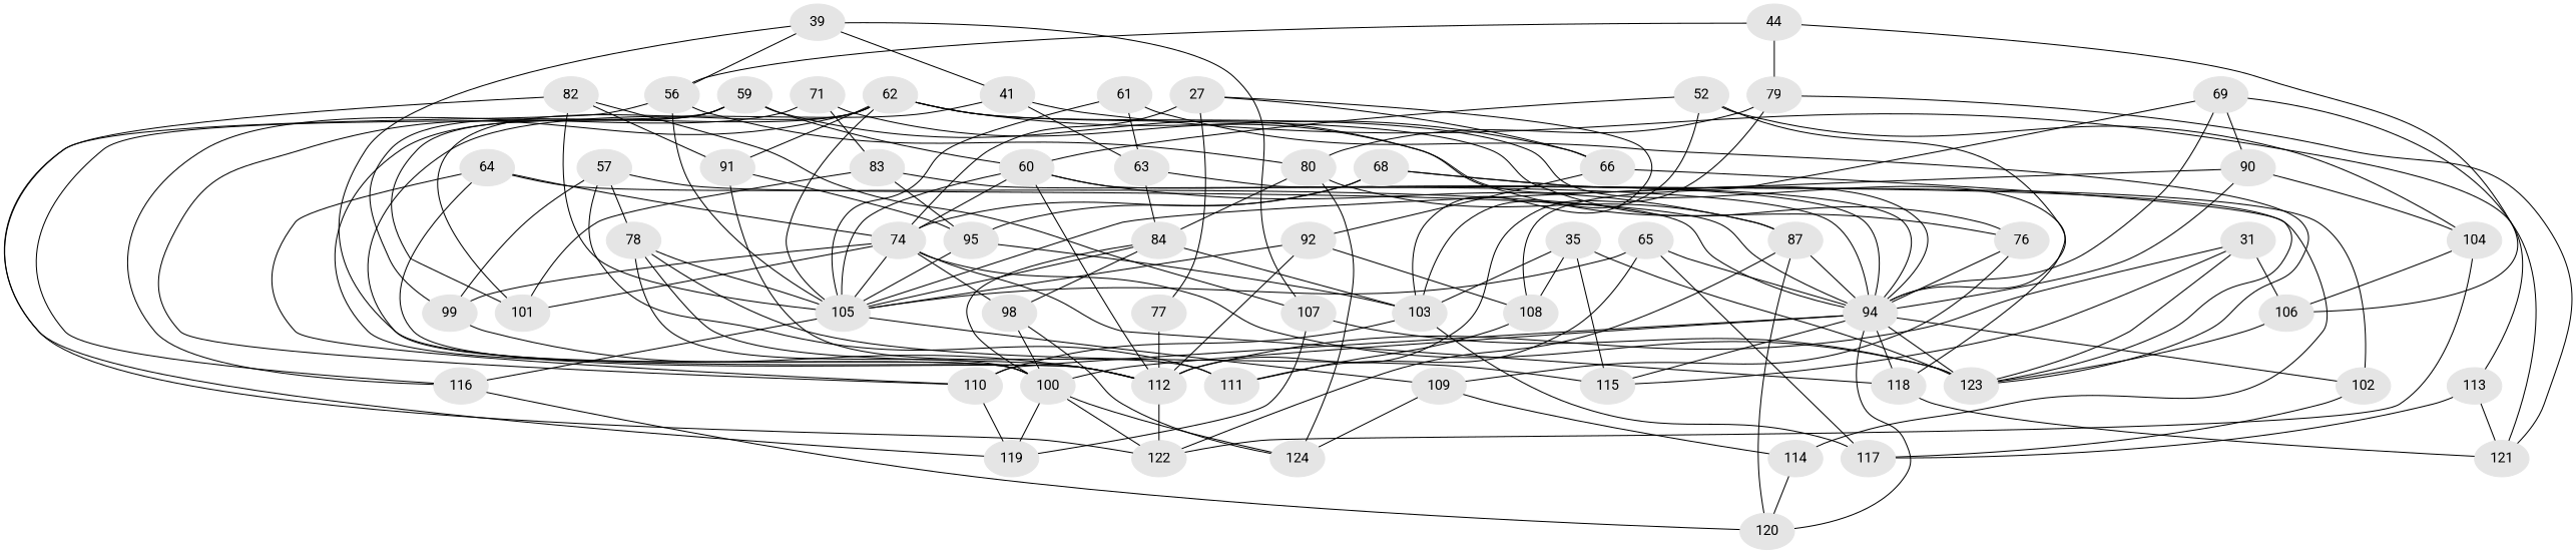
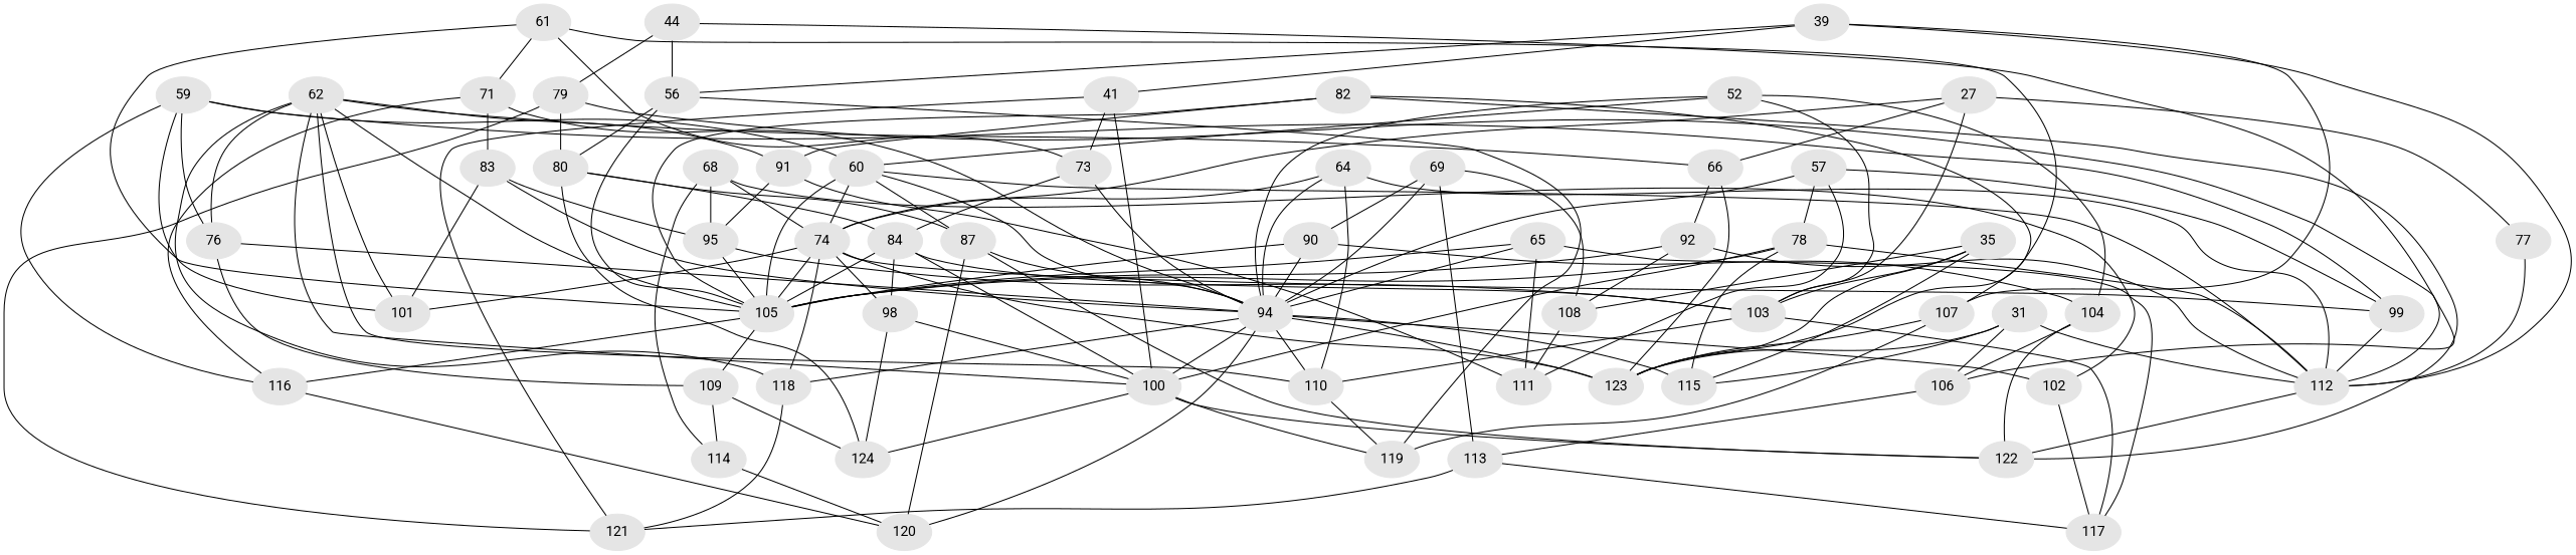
  graph {
    fontname=Roboto
    node [color=gray90 fontname=Roboto style=filled]
    edge [fontname=Roboto]
    27 [super="+17"]
    66
    74 [super="+9+55"]
    77
    103 [super="+32"]
    123 [super="+4+96"]
    92
    105 [super="+88+53+58"]
    99 [super="+86"]
    101
    118
    98 [super="+43"]
    112 [super="+18+30+81"]
    110 [super="+40"]
    117
    31
    106
    115 [super="+6"]
    113
    122 [super="+97"]
    n21 [label=39]
    41
    56 [super="+2"]
    107
-   63
+   63 [label=73]
    100 [super="+72+75"]
    121
    80 [super="+45"]
    119
    n30 [label=35 super="+15"]
    108
    111
    94 [super="+67+93"]
    84 [super="+50"]
    124
    44
    79
    102
    52 [super="+51"]
    60 [super="+39"]
    104
    87 [super="+85"]
    120 [super="+46"]
    116
    109
    78 [super="+70"]
    57
    59 [super="+49"]
    76
    61
    71
    83
    62 [super="+34"]
    91
    95 [super="+89"]
    64
    65
    68
    114
    69
    90
    82
    27 -- 66
    27 -- 74 [weight=2]
    27 -- 77 [weight=2]
    27 -- 103
    66 -- 123
    66 -- 92
    74 -- 123 [weight=2]
    74 -- 105
    74 -- 99 [weight=2]
    74 -- 101
    74 -- 118
    74 -- 98 [weight=2]
    77 -- 112 [weight=2]
    103 -- 110
    103 -- 117
    92 -- 105
    92 -- 112
    92 -- 108
    105 -- 116
    105 -- 109
    99 -- 112
    118 -- 121
    98 -- 100
    98 -- 124
    112 -- 122 [weight=2]
    110 -- 119
    31 -- 123
    31 -- 112
    31 -- 106
    31 -- 115
-   106 -- 123
+   106 -- 113
    113 -- 117
    113 -- 121
    n21 -- 112
    n21 -- 41
    n21 -- 56
    n21 -- 107
    41 -- 63
    41 -- 100
    41 -- 121
    56 -- 105
    56 -- 80 [weight=2]
    56 -- 119
    107 -- 123
    107 -- 119
    63 -- 94
    63 -- 84
    100 -- 122
    100 -- 119
    100 -- 124
    80 -- 84
    80 -- 124
    80 -- 87
    n30 -- 103
    n30 -- 123 [weight=3]
    n30 -- 115
    n30 -- 108
    108 -- 111
    94 -- 123 [weight=3]
    94 -- 118
    94 -- 110 [weight=2]
    94 -- 115 [weight=2]
    94 -- 100 [weight=4]
    94 -- 102
    94 -- 120
    84 -- 103
    84 -- 105 [weight=2]
    84 -- 98 [weight=2]
    84 -- 100
    44 -- 106
    44 -- 56
    44 -- 79
    79 -- 112
    79 -- 121
    79 -- 80
    102 -- 117
    52 -- 103 [weight=2]
    52 -- 94 [weight=2]
    52 -- 60
    52 -- 104
    60 -- 74
    60 -- 105 [weight=5]
    60 -- 112
    60 -- 94 [weight=2]
    60 -- 87
    104 -- 106
    104 -- 122
    87 -- 122
    87 -- 94
    87 -- 120 [weight=2]
    116 -- 120
    109 -- 124
    109 -- 114
    78 -- 105
    78 -- 112
    78 -- 115 [weight=2]
    78 -- 100
    57 -- 99
    57 -- 111
    57 -- 94
    57 -- 78
    59 -- 99 [weight=2]
    59 -- 101
    59 -- 60
    59 -- 116
    59 -- 76
    76 -- 94
    76 -- 109
    61 -- 123
    61 -- 105
    61 -- 63
+   61 -- 71
    71 -- 94
    71 -- 116
    71 -- 83
    83 -- 101
    83 -- 94
    83 -- 95
    62 -- 66
    62 -- 105
    62 -- 101
    62 -- 118
    62 -- 110
    62 -- 100
    62 -- 76
    62 -- 91
    91 -- 111
    91 -- 95
    95 -- 103
    95 -- 105 [weight=2]
    64 -- 74
    64 -- 112
    64 -- 110
    64 -- 94
    65 -- 105
    65 -- 117
    65 -- 111
    65 -- 94
    68 -- 74
    68 -- 102
    68 -- 95
    68 -- 114
    114 -- 120 [weight=2]
    69 -- 113
    69 -- 108
    69 -- 94
    69 -- 90
    90 -- 105
    90 -- 94
    90 -- 104
    82 -- 105
    82 -- 122
    82 -- 107
    82 -- 91
  }
